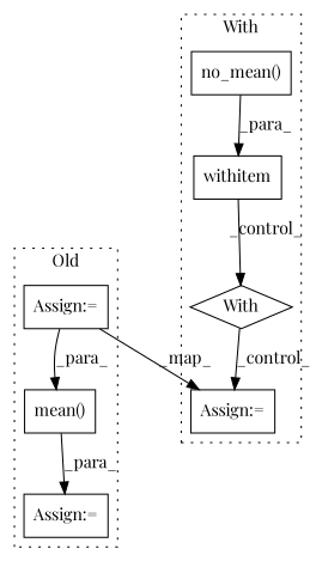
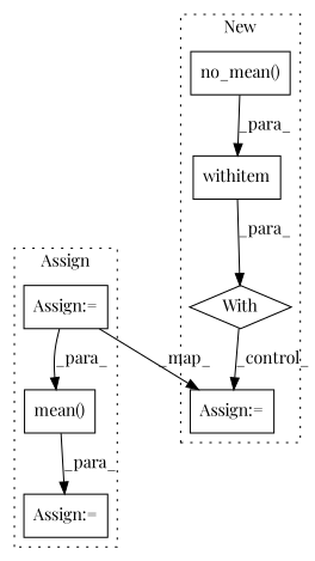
  digraph {
    fontname="Playfair Display"
    node [a=68 fontname="Playfair Display" l=3 s=639 shape=box]
    edge [fontname="Playfair Display"]
    n1 [a=75 l="11,1" label="mean()" s="888,917"]
    n2 [label="Assign:=" s=847]
    n3 [label="Assign:=" s=696]
    n4 [a=49 l=5 label=withitem]
    n5 [a=39 l="5,28" label=With s="634,644" shape=diamond]
    n6 [a=75 l=15 label="no_mean()"]
    n7 [label="Assign:=" s=925]
    subgraph cluster_1 {
-     label=Old
+     label=Assign
      style=dotted
      n1
      n2
      n3
    }
    subgraph cluster_2 {
-     label=With
+     label=New
      style=dotted
      n4
      n5
      n6
      n7
    }
    n1 -> n2 [label=_para_]
    n3 -> n1 [label=_para_]
    n3 -> n7 [label=_map_]
-   n4 -> n5 [label=_control_]
+   n4 -> n5 [label=_para_]
    n5 -> n7 [label=_control_]
    n6 -> n4 [label=_para_]
  }
